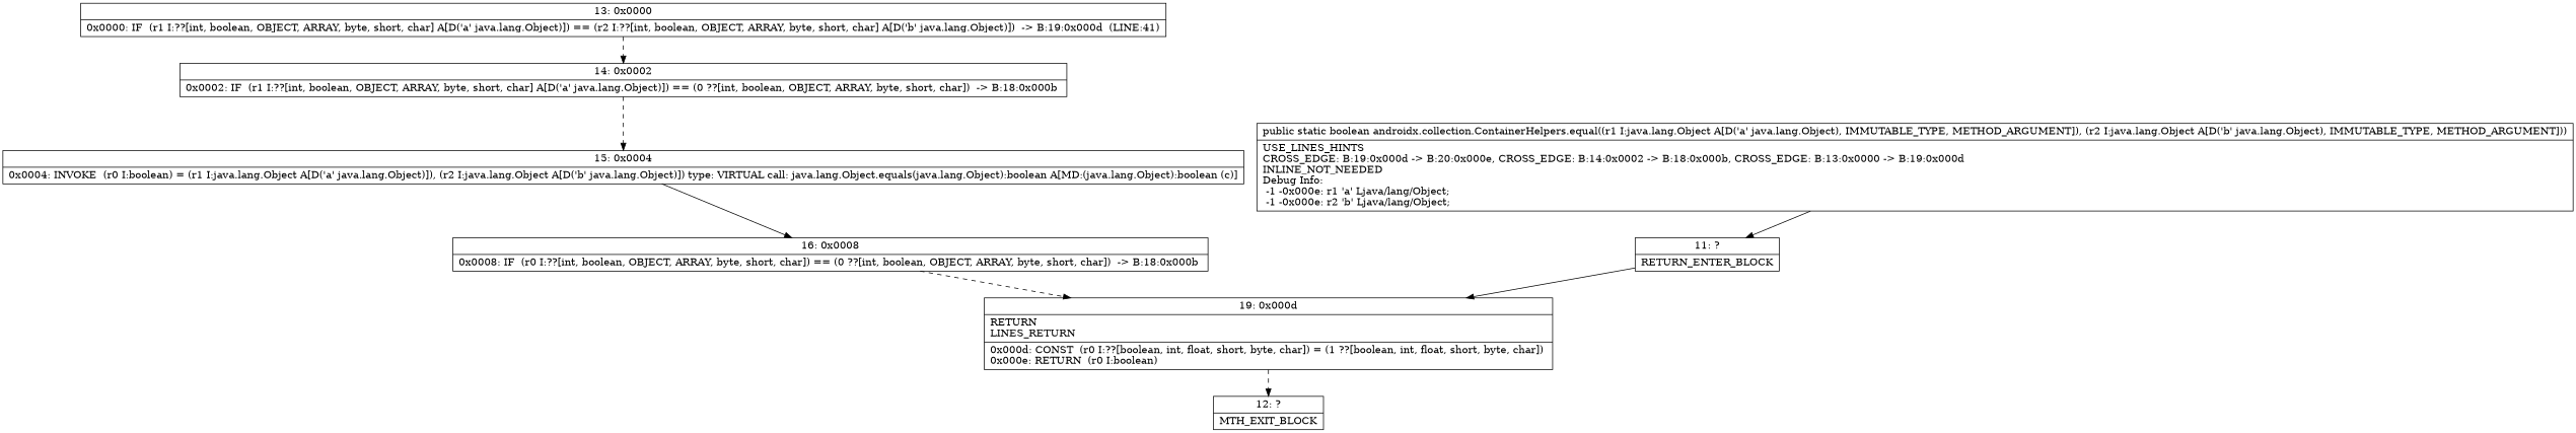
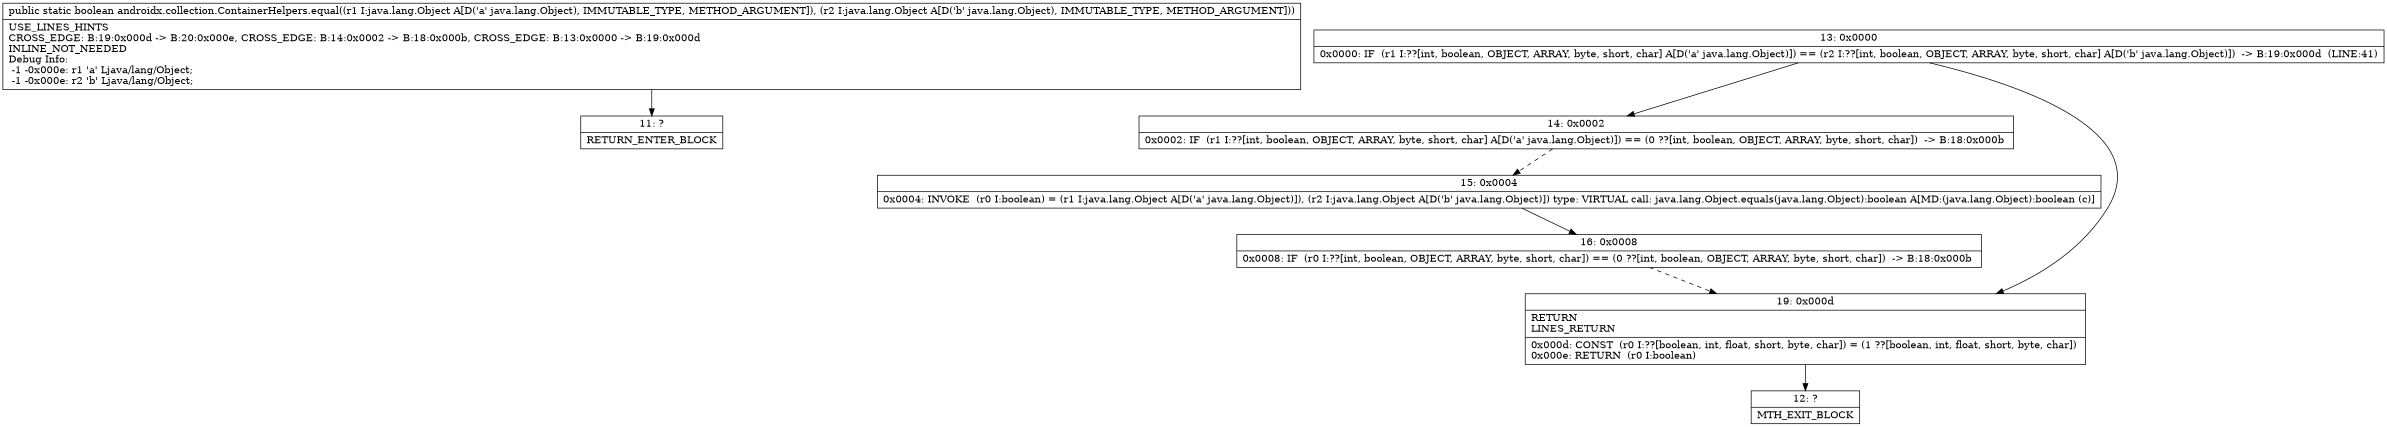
  digraph {
    node [shape=record]
    n1 [label="{11\:\ ?|RETURN_ENTER_BLOCK\l}"]
    n2 [label="{13\:\ 0x0000|0x0000: IF  (r1 I:??[int, boolean, OBJECT, ARRAY, byte, short, char] A[D('a' java.lang.Object)]) == (r2 I:??[int, boolean, OBJECT, ARRAY, byte, short, char] A[D('b' java.lang.Object)])  \-\> B:19:0x000d  (LINE:41)\l}"]
    n3 [label="{14\:\ 0x0002|0x0002: IF  (r1 I:??[int, boolean, OBJECT, ARRAY, byte, short, char] A[D('a' java.lang.Object)]) == (0 ??[int, boolean, OBJECT, ARRAY, byte, short, char])  \-\> B:18:0x000b \l}"]
    n4 [label="{19\:\ 0x000d|RETURN\lLINES_RETURN\l|0x000d: CONST  (r0 I:??[boolean, int, float, short, byte, char]) = (1 ??[boolean, int, float, short, byte, char]) \l0x000e: RETURN  (r0 I:boolean) \l}"]
    n5 [label="{15\:\ 0x0004|0x0004: INVOKE  (r0 I:boolean) = (r1 I:java.lang.Object A[D('a' java.lang.Object)]), (r2 I:java.lang.Object A[D('b' java.lang.Object)]) type: VIRTUAL call: java.lang.Object.equals(java.lang.Object):boolean A[MD:(java.lang.Object):boolean (c)]\l}"]
    n6 [label="{12\:\ ?|MTH_EXIT_BLOCK\l}"]
    n7 [label="{16\:\ 0x0008|0x0008: IF  (r0 I:??[int, boolean, OBJECT, ARRAY, byte, short, char]) == (0 ??[int, boolean, OBJECT, ARRAY, byte, short, char])  \-\> B:18:0x000b \l}"]
    n8 [label="{public static boolean androidx.collection.ContainerHelpers.equal((r1 I:java.lang.Object A[D('a' java.lang.Object), IMMUTABLE_TYPE, METHOD_ARGUMENT]), (r2 I:java.lang.Object A[D('b' java.lang.Object), IMMUTABLE_TYPE, METHOD_ARGUMENT]))  | USE_LINES_HINTS\lCROSS_EDGE: B:19:0x000d \-\> B:20:0x000e, CROSS_EDGE: B:14:0x0002 \-\> B:18:0x000b, CROSS_EDGE: B:13:0x0000 \-\> B:19:0x000d\lINLINE_NOT_NEEDED\lDebug Info:\l  \-1 \-0x000e: r1 'a' Ljava\/lang\/Object;\l  \-1 \-0x000e: r2 'b' Ljava\/lang\/Object;\l}"]
-   n2 -> n3 [style=dashed]
-   n1 -> n4
+   n2 -> n3 [style=solid]
+   n2 -> n4
    n3 -> n5 [style=dashed]
-   n4 -> n6 [style=dashed]
+   n4 -> n6
    n5 -> n7
    n7 -> n4 [style=dashed]
    n8 -> n1
  }
